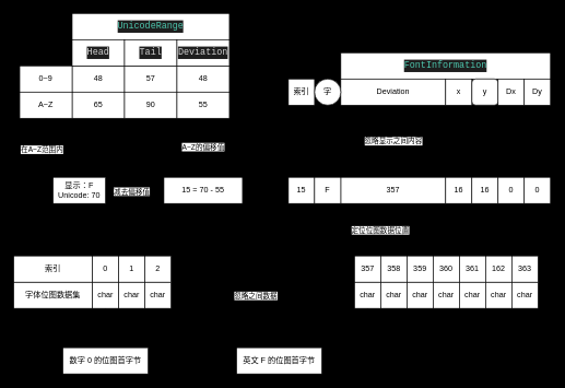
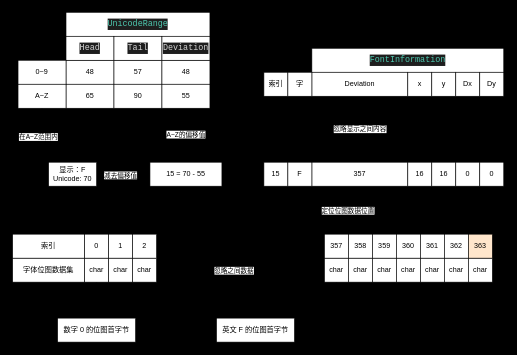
  <mxCell id="0" />
  <mxCell id="1" parent="0" />
  <mxCell id="2" value="48" style="rounded=0;whiteSpace=wrap;html=1;" vertex="1" parent="1"><mxGeometry x="109" y="100" width="80" height="40" as="geometry" /></mxCell>
  <mxCell id="3" value="57" style="rounded=0;whiteSpace=wrap;html=1;" vertex="1" parent="1"><mxGeometry x="189" y="100" width="80" height="40" as="geometry" /></mxCell>
  <mxCell id="4" value="48" style="rounded=0;whiteSpace=wrap;html=1;" vertex="1" parent="1"><mxGeometry x="269" y="100" width="80" height="40" as="geometry" /></mxCell>
  <mxCell id="5" value="&lt;div style=&quot;color: rgb(212, 212, 212); background-color: rgb(30, 30, 30); font-family: Consolas, &amp;quot;Courier New&amp;quot;, monospace; font-size: 14px; line-height: 19px; white-space: pre;&quot;&gt;&lt;span style=&quot;color: #4ec9b0;&quot;&gt;UnicodeRange&lt;/span&gt;&lt;/div&gt;" style="rounded=0;whiteSpace=wrap;html=1;" vertex="1" parent="1"><mxGeometry x="109" y="20" width="240" height="40" as="geometry" /></mxCell>
  <mxCell id="6" value="65" style="rounded=0;whiteSpace=wrap;html=1;" vertex="1" parent="1"><mxGeometry x="109" y="140" width="80" height="40" as="geometry" /></mxCell>
  <mxCell id="7" value="90" style="rounded=0;whiteSpace=wrap;html=1;" vertex="1" parent="1"><mxGeometry x="189" y="140" width="80" height="40" as="geometry" /></mxCell>
  <mxCell id="8" style="edgeStyle=orthogonalEdgeStyle;rounded=0;orthogonalLoop=1;jettySize=auto;html=1;entryX=0.5;entryY=0;entryDx=0;entryDy=0;endArrow=none;" edge="1" parent="1" source="10" target="21"><mxGeometry relative="1" as="geometry" /></mxCell>
  <mxCell id="9" value="A~Z的偏移值" style="edgeLabel;html=1;align=center;verticalAlign=middle;resizable=0;points=[];" vertex="1" connectable="0" parent="8"><mxGeometry x="-0.04" y="-1" relative="1" as="geometry"><mxPoint as="offset" /></mxGeometry></mxCell>
  <mxCell id="10" value="55" style="rounded=0;whiteSpace=wrap;html=1;" vertex="1" parent="1"><mxGeometry x="269" y="140" width="80" height="40" as="geometry" /></mxCell>
  <mxCell id="11" value="&lt;div style=&quot;color: rgb(212, 212, 212); background-color: rgb(30, 30, 30); font-family: Consolas, &amp;quot;Courier New&amp;quot;, monospace; font-size: 14px; line-height: 19px; white-space: pre;&quot;&gt;Head&lt;/div&gt;" style="rounded=0;whiteSpace=wrap;html=1;" vertex="1" parent="1"><mxGeometry x="109" y="60" width="80" height="40" as="geometry" /></mxCell>
  <mxCell id="12" value="&lt;div style=&quot;color: rgb(212, 212, 212); background-color: rgb(30, 30, 30); font-family: Consolas, &amp;quot;Courier New&amp;quot;, monospace; font-size: 14px; line-height: 19px; white-space: pre;&quot;&gt;Tail&lt;/div&gt;" style="rounded=0;whiteSpace=wrap;html=1;" vertex="1" parent="1"><mxGeometry x="189" y="60" width="80" height="40" as="geometry" /></mxCell>
  <mxCell id="13" value="&lt;div style=&quot;color: rgb(212, 212, 212); background-color: rgb(30, 30, 30); font-family: Consolas, &amp;quot;Courier New&amp;quot;, monospace; font-size: 14px; line-height: 19px; white-space: pre;&quot;&gt;Deviation&lt;/div&gt;" style="rounded=0;whiteSpace=wrap;html=1;" vertex="1" parent="1"><mxGeometry x="269" y="60" width="80" height="40" as="geometry" /></mxCell>
  <mxCell id="14" value="0~9" style="rounded=0;whiteSpace=wrap;html=1;" vertex="1" parent="1"><mxGeometry x="29" y="100" width="80" height="40" as="geometry" /></mxCell>
  <mxCell id="15" value="A~Z" style="rounded=0;whiteSpace=wrap;html=1;" vertex="1" parent="1"><mxGeometry x="29" y="140" width="80" height="40" as="geometry" /></mxCell>
  <mxCell id="16" style="edgeStyle=orthogonalEdgeStyle;rounded=0;orthogonalLoop=1;jettySize=auto;html=1;exitX=0;exitY=0.5;exitDx=0;exitDy=0;entryX=0.5;entryY=1;entryDx=0;entryDy=0;" edge="1" parent="1" source="20" target="15"><mxGeometry relative="1" as="geometry" /></mxCell>
  <mxCell id="17" value="在A~Z范围内" style="edgeLabel;html=1;align=center;verticalAlign=middle;resizable=0;points=[];" vertex="1" connectable="0" parent="16"><mxGeometry x="0.2" y="-2" relative="1" as="geometry"><mxPoint as="offset" /></mxGeometry></mxCell>
  <mxCell id="18" style="edgeStyle=orthogonalEdgeStyle;rounded=0;orthogonalLoop=1;jettySize=auto;html=1;exitX=1;exitY=0.5;exitDx=0;exitDy=0;entryX=0;entryY=0.5;entryDx=0;entryDy=0;" edge="1" parent="1" source="20" target="21"><mxGeometry relative="1" as="geometry" /></mxCell>
  <mxCell id="19" value="减去偏移值" style="edgeLabel;html=1;align=center;verticalAlign=middle;resizable=0;points=[];" vertex="1" connectable="0" parent="18"><mxGeometry x="-0.114" y="-1" relative="1" as="geometry"><mxPoint as="offset" /></mxGeometry></mxCell>
  <mxCell id="20" value="显示：F&lt;div&gt;Unicode: 70&lt;/div&gt;" style="rounded=0;whiteSpace=wrap;html=1;" vertex="1" parent="1"><mxGeometry x="80" y="270" width="80" height="40" as="geometry" /></mxCell>
  <mxCell id="21" value="15 = 70 - 55" style="rounded=0;whiteSpace=wrap;html=1;" vertex="1" parent="1"><mxGeometry x="249" y="270" width="120" height="40" as="geometry" /></mxCell>
  <mxCell id="22" value="&lt;div style=&quot;color: rgb(212, 212, 212); background-color: rgb(30, 30, 30); font-family: Consolas, &amp;quot;Courier New&amp;quot;, monospace; font-size: 14px; line-height: 19px; white-space: pre;&quot;&gt;&lt;span style=&quot;color: #4ec9b0;&quot;&gt;FontInformation&lt;/span&gt;&lt;/div&gt;" style="rounded=0;whiteSpace=wrap;html=1;" vertex="1" parent="1"><mxGeometry x="519" y="80" width="320" height="40" as="geometry" /></mxCell>
  <mxCell id="23" style="edgeStyle=orthogonalEdgeStyle;rounded=0;orthogonalLoop=1;jettySize=auto;html=1;entryX=0.5;entryY=0;entryDx=0;entryDy=0;dashed=1;dashPattern=12 12;" edge="1" parent="1" source="25" target="33"><mxGeometry relative="1" as="geometry" /></mxCell>
  <mxCell id="24" value="忽略显示之间内容" style="edgeLabel;html=1;align=center;verticalAlign=middle;resizable=0;points=[];" vertex="1" connectable="0" parent="23"><mxGeometry x="-0.024" y="-1" relative="1" as="geometry"><mxPoint as="offset" /></mxGeometry></mxCell>
  <mxCell id="25" value="Deviation" style="rounded=0;whiteSpace=wrap;html=1;" vertex="1" parent="1"><mxGeometry x="519" y="120" width="160" height="40" as="geometry" /></mxCell>
  <mxCell id="26" value="x" style="rounded=0;whiteSpace=wrap;html=1;" vertex="1" parent="1"><mxGeometry x="679" y="120" width="40" height="40" as="geometry" /></mxCell>
- <mxCell id="27" value="y" style="whiteSpace=wrap;html=1;rounded=1;" vertex="1" parent="1"><mxGeometry x="719" y="120" width="40" height="40" as="geometry" /></mxCell>
+ <mxCell id="27" value="y" style="rounded=0;whiteSpace=wrap;html=1;" vertex="1" parent="1"><mxGeometry x="719" y="120" width="40" height="40" as="geometry" /></mxCell>
  <mxCell id="28" value="Dx" style="rounded=0;whiteSpace=wrap;html=1;" vertex="1" parent="1"><mxGeometry x="759" y="120" width="40" height="40" as="geometry" /></mxCell>
  <mxCell id="29" value="Dy" style="rounded=0;whiteSpace=wrap;html=1;" vertex="1" parent="1"><mxGeometry x="799" y="120" width="40" height="40" as="geometry" /></mxCell>
  <mxCell id="30" value="索引" style="rounded=0;whiteSpace=wrap;html=1;" vertex="1" parent="1"><mxGeometry x="439" y="120" width="40" height="40" as="geometry" /></mxCell>
  <mxCell id="31" style="edgeStyle=orthogonalEdgeStyle;rounded=0;orthogonalLoop=1;jettySize=auto;html=1;entryX=0.5;entryY=0;entryDx=0;entryDy=0;" edge="1" parent="1" source="33" target="62"><mxGeometry relative="1" as="geometry" /></mxCell>
  <mxCell id="32" value="定位位图数据位置" style="edgeLabel;html=1;align=center;verticalAlign=middle;resizable=0;points=[];" vertex="1" connectable="0" parent="31"><mxGeometry x="0.025" relative="1" as="geometry"><mxPoint as="offset" /></mxGeometry></mxCell>
  <mxCell id="33" value="357" style="rounded=0;whiteSpace=wrap;html=1;" vertex="1" parent="1"><mxGeometry x="519" y="270" width="160" height="40" as="geometry" /></mxCell>
  <mxCell id="34" value="16" style="rounded=0;whiteSpace=wrap;html=1;" vertex="1" parent="1"><mxGeometry x="679" y="270" width="40" height="40" as="geometry" /></mxCell>
  <mxCell id="35" value="16" style="rounded=0;whiteSpace=wrap;html=1;" vertex="1" parent="1"><mxGeometry x="719" y="270" width="40" height="40" as="geometry" /></mxCell>
  <mxCell id="36" value="0" style="rounded=0;whiteSpace=wrap;html=1;" vertex="1" parent="1"><mxGeometry x="759" y="270" width="40" height="40" as="geometry" /></mxCell>
  <mxCell id="37" value="0" style="rounded=0;whiteSpace=wrap;html=1;" vertex="1" parent="1"><mxGeometry x="799" y="270" width="40" height="40" as="geometry" /></mxCell>
  <mxCell id="38" value="15" style="rounded=0;whiteSpace=wrap;html=1;" vertex="1" parent="1"><mxGeometry x="439" y="270" width="40" height="40" as="geometry" /></mxCell>
- <mxCell id="39" value="字" style="ellipse;whiteSpace=wrap;html=1;" vertex="1" parent="1"><mxGeometry x="479" y="120" width="40" height="40" as="geometry" /></mxCell>
+ <mxCell id="39" value="字" style="rounded=0;whiteSpace=wrap;html=1;" vertex="1" parent="1"><mxGeometry x="479" y="120" width="40" height="40" as="geometry" /></mxCell>
  <mxCell id="40" value="F" style="rounded=0;whiteSpace=wrap;html=1;" vertex="1" parent="1"><mxGeometry x="479" y="270" width="40" height="40" as="geometry" /></mxCell>
  <mxCell id="41" value="字体位图数据集" style="rounded=0;whiteSpace=wrap;html=1;" vertex="1" parent="1"><mxGeometry y="430" width="120" height="40" as="geometry" x="20" /></mxCell>
  <mxCell id="42" value="char" style="rounded=0;whiteSpace=wrap;html=1;" vertex="1" parent="1"><mxGeometry x="140" y="430" width="40" height="40" as="geometry" /></mxCell>
  <mxCell id="43" value="char" style="rounded=0;whiteSpace=wrap;html=1;" vertex="1" parent="1"><mxGeometry x="180" y="430" width="40" height="40" as="geometry" /></mxCell>
  <mxCell id="44" value="char" style="rounded=0;whiteSpace=wrap;html=1;" vertex="1" parent="1"><mxGeometry x="540" y="430" width="40" height="40" as="geometry" /></mxCell>
  <mxCell id="45" style="rounded=0;orthogonalLoop=1;jettySize=auto;html=1;entryX=0;entryY=0.5;entryDx=0;entryDy=0;jumpSize=2;elbow=vertical;dashed=1;dashPattern=12 12;" edge="1" parent="1" target="44"><mxGeometry relative="1" as="geometry"><mxPoint x="260" y="451.753" as="sourcePoint" /><mxPoint x="540" y="463.3" as="targetPoint" /></mxGeometry></mxCell>
  <mxCell id="46" value="忽略之间数据" style="edgeLabel;html=1;align=center;verticalAlign=middle;resizable=0;points=[];" vertex="1" connectable="0" parent="45"><mxGeometry x="-0.079" relative="1" as="geometry"><mxPoint as="offset" /></mxGeometry></mxCell>
  <mxCell id="47" value="char" style="rounded=0;whiteSpace=wrap;html=1;" vertex="1" parent="1"><mxGeometry x="220" y="430" width="40" height="40" as="geometry" /></mxCell>
  <mxCell id="48" style="edgeStyle=orthogonalEdgeStyle;rounded=0;orthogonalLoop=1;jettySize=auto;html=1;entryX=0.5;entryY=1;entryDx=0;entryDy=0;" edge="1" parent="1" source="49" target="42"><mxGeometry relative="1" as="geometry" /></mxCell>
  <mxCell id="49" value="数字 0 的位图首字节" style="rounded=0;whiteSpace=wrap;html=1;" vertex="1" parent="1"><mxGeometry x="95" y="530" width="130" height="40" as="geometry" /></mxCell>
  <mxCell id="50" style="edgeStyle=orthogonalEdgeStyle;rounded=0;orthogonalLoop=1;jettySize=auto;html=1;entryX=0.5;entryY=1;entryDx=0;entryDy=0;" edge="1" parent="1" source="51" target="44"><mxGeometry relative="1" as="geometry" /></mxCell>
  <mxCell id="51" value="英文 F 的位图首字节" style="rounded=0;whiteSpace=wrap;html=1;" vertex="1" parent="1"><mxGeometry x="360" y="530" width="130" height="40" as="geometry" /></mxCell>
  <mxCell id="52" value="char" style="rounded=0;whiteSpace=wrap;html=1;" vertex="1" parent="1"><mxGeometry x="580" y="430" width="40" height="40" as="geometry" /></mxCell>
  <mxCell id="53" value="char" style="rounded=0;whiteSpace=wrap;html=1;" vertex="1" parent="1"><mxGeometry x="620" y="430" width="40" height="40" as="geometry" /></mxCell>
  <mxCell id="54" value="char" style="rounded=0;whiteSpace=wrap;html=1;" vertex="1" parent="1"><mxGeometry x="660" y="430" width="40" height="40" as="geometry" /></mxCell>
  <mxCell id="55" value="char" style="rounded=0;whiteSpace=wrap;html=1;" vertex="1" parent="1"><mxGeometry x="700" y="430" width="40" height="40" as="geometry" /></mxCell>
  <mxCell id="56" value="char" style="rounded=0;whiteSpace=wrap;html=1;" vertex="1" parent="1"><mxGeometry x="740" y="430" width="40" height="40" as="geometry" /></mxCell>
  <mxCell id="57" value="char" style="rounded=0;whiteSpace=wrap;html=1;" vertex="1" parent="1"><mxGeometry x="780" y="430" width="40" height="40" as="geometry" /></mxCell>
  <mxCell id="58" value="索引" style="rounded=0;whiteSpace=wrap;html=1;" vertex="1" parent="1"><mxGeometry y="390" width="120" height="40" as="geometry" x="20" /></mxCell>
  <mxCell id="59" value="0" style="rounded=0;whiteSpace=wrap;html=1;" vertex="1" parent="1"><mxGeometry x="140" y="390" width="40" height="40" as="geometry" /></mxCell>
  <mxCell id="60" value="1" style="rounded=0;whiteSpace=wrap;html=1;" vertex="1" parent="1"><mxGeometry x="180" y="390" width="40" height="40" as="geometry" /></mxCell>
  <mxCell id="61" value="2" style="rounded=0;whiteSpace=wrap;html=1;" vertex="1" parent="1"><mxGeometry x="220" y="390" width="40" height="40" as="geometry" /></mxCell>
  <mxCell id="62" value="357" style="rounded=0;whiteSpace=wrap;html=1;" vertex="1" parent="1"><mxGeometry x="540" y="390" width="40" height="40" as="geometry" /></mxCell>
  <mxCell id="63" value="358" style="rounded=0;whiteSpace=wrap;html=1;" vertex="1" parent="1"><mxGeometry x="580" y="390" width="40" height="40" as="geometry" /></mxCell>
  <mxCell id="64" value="359" style="rounded=0;whiteSpace=wrap;html=1;" vertex="1" parent="1"><mxGeometry x="620" y="390" width="40" height="40" as="geometry" /></mxCell>
  <mxCell id="65" value="360" style="rounded=0;whiteSpace=wrap;html=1;" vertex="1" parent="1"><mxGeometry x="660" y="390" width="40" height="40" as="geometry" /></mxCell>
  <mxCell id="66" value="361" style="rounded=0;whiteSpace=wrap;html=1;" vertex="1" parent="1"><mxGeometry x="700" y="390" width="40" height="40" as="geometry" /></mxCell>
- <mxCell id="67" value="162" style="rounded=0;whiteSpace=wrap;html=1;" vertex="1" parent="1"><mxGeometry x="740" y="390" width="40" height="40" as="geometry" /></mxCell>
- <mxCell id="68" value="363" style="rounded=0;whiteSpace=wrap;html=1;" vertex="1" parent="1"><mxGeometry x="780" y="390" width="40" height="40" as="geometry" /></mxCell>
+ <mxCell id="67" value="362" style="rounded=0;whiteSpace=wrap;html=1;" vertex="1" parent="1"><mxGeometry x="740" y="390" width="40" height="40" as="geometry" /></mxCell>
+ <mxCell id="68" value="363" style="rounded=0;whiteSpace=wrap;html=1;fillColor=#ffe6cc;" vertex="1" parent="1"><mxGeometry x="780" y="390" width="40" height="40" as="geometry" /></mxCell>
